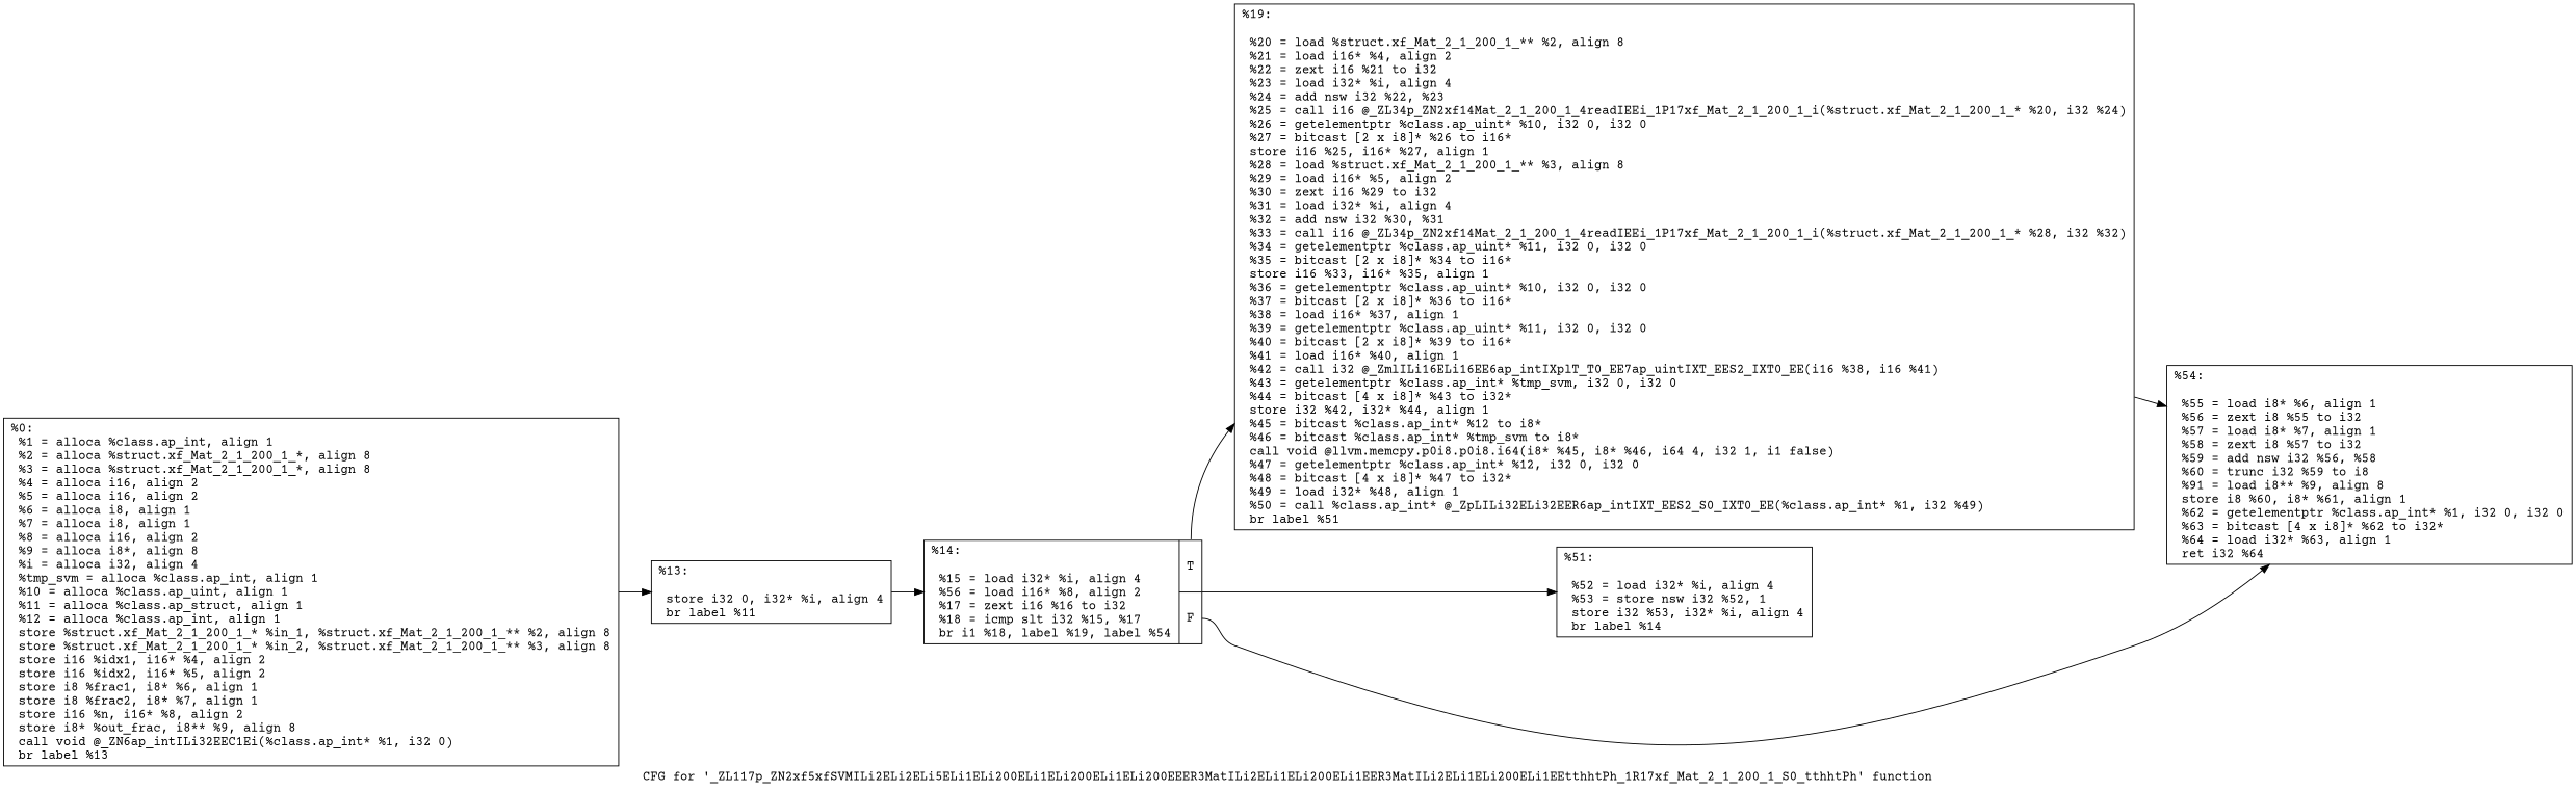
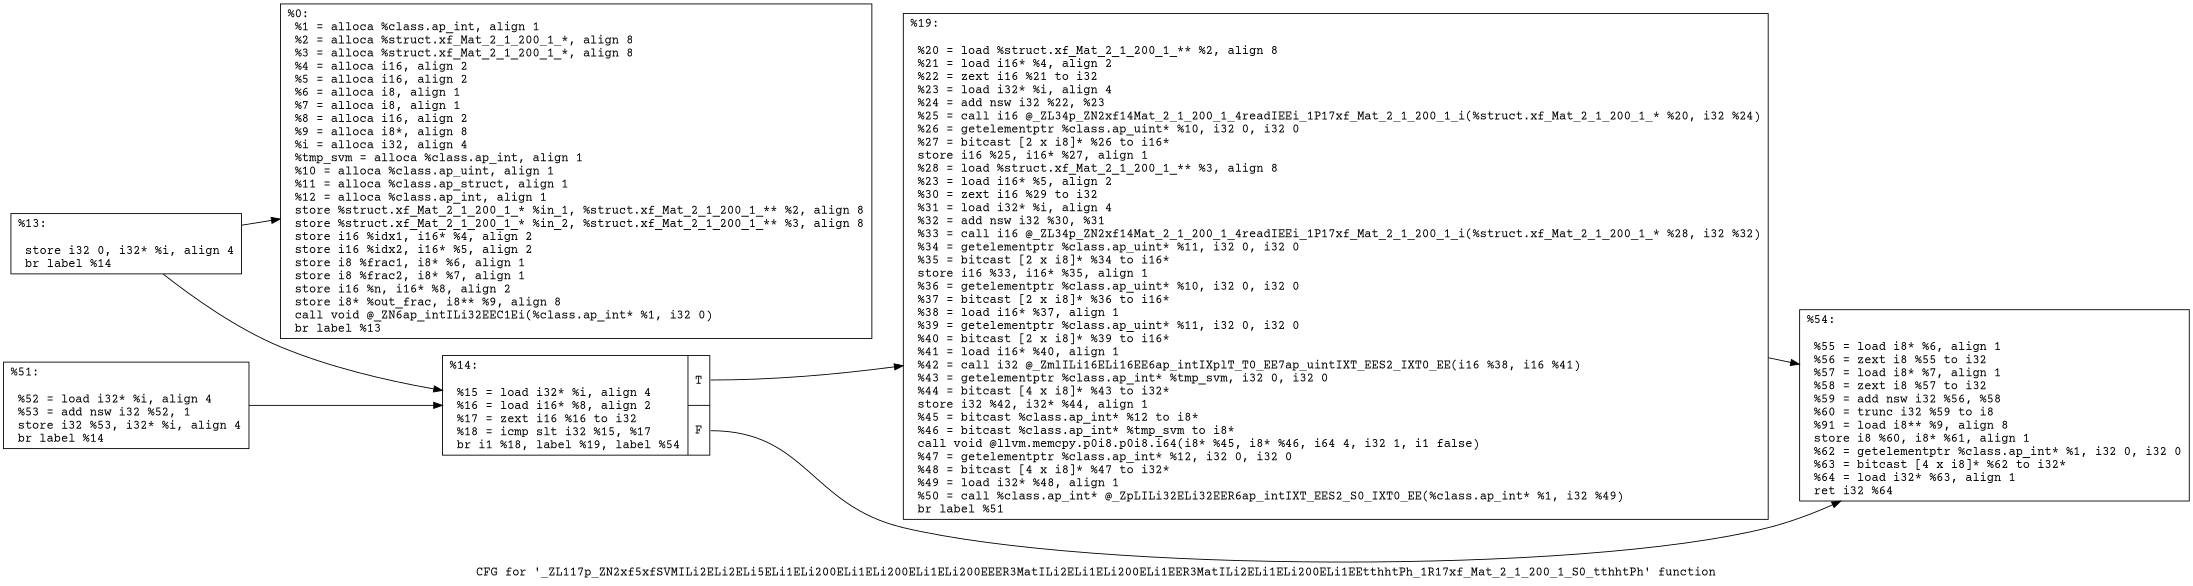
  digraph {
    fontname="Courier Prime"
    label="CFG for '_ZL117p_ZN2xf5xfSVMILi2ELi2ELi5ELi1ELi200ELi1ELi200ELi1ELi200EEER3MatILi2ELi1ELi200ELi1EER3MatILi2ELi1ELi200ELi1EEtthhtPh_1R17xf_Mat_2_1_200_1_S0_tthhtPh' function"
    rankdir=LR
    node [fontname="Courier Prime" shape=record]
    edge [fontname="Courier Prime"]
    n1 [label="{%0:\l  %1 = alloca %class.ap_int, align 1\l  %2 = alloca %struct.xf_Mat_2_1_200_1_*, align 8\l  %3 = alloca %struct.xf_Mat_2_1_200_1_*, align 8\l  %4 = alloca i16, align 2\l  %5 = alloca i16, align 2\l  %6 = alloca i8, align 1\l  %7 = alloca i8, align 1\l  %8 = alloca i16, align 2\l  %9 = alloca i8*, align 8\l  %i = alloca i32, align 4\l  %tmp_svm = alloca %class.ap_int, align 1\l  %10 = alloca %class.ap_uint, align 1\l  %11 = alloca %class.ap_struct, align 1\l  %12 = alloca %class.ap_int, align 1\l  store %struct.xf_Mat_2_1_200_1_* %in_1, %struct.xf_Mat_2_1_200_1_** %2, align 8\l  store %struct.xf_Mat_2_1_200_1_* %in_2, %struct.xf_Mat_2_1_200_1_** %3, align 8\l  store i16 %idx1, i16* %4, align 2\l  store i16 %idx2, i16* %5, align 2\l  store i8 %frac1, i8* %6, align 1\l  store i8 %frac2, i8* %7, align 1\l  store i16 %n, i16* %8, align 2\l  store i8* %out_frac, i8** %9, align 8\l  call void @_ZN6ap_intILi32EEC1Ei(%class.ap_int* %1, i32 0)\l  br label %13\l}"]
-   n2 [label="{%13:\l\l  store i32 0, i32* %i, align 4\l  br label %11\l}"]
-   n3 [label="{%14:\l\l  %15 = load i32* %i, align 4\l  %56 = load i16* %8, align 2\l  %17 = zext i16 %16 to i32\l  %18 = icmp slt i32 %15, %17\l  br i1 %18, label %19, label %54\l|{<s0>T|<s1>F}}"]
-   n4 [label="{%19:\l\l  %20 = load %struct.xf_Mat_2_1_200_1_** %2, align 8\l  %21 = load i16* %4, align 2\l  %22 = zext i16 %21 to i32\l  %23 = load i32* %i, align 4\l  %24 = add nsw i32 %22, %23\l  %25 = call i16 @_ZL34p_ZN2xf14Mat_2_1_200_1_4readIEEi_1P17xf_Mat_2_1_200_1_i(%struct.xf_Mat_2_1_200_1_* %20, i32 %24)\l  %26 = getelementptr %class.ap_uint* %10, i32 0, i32 0\l  %27 = bitcast [2 x i8]* %26 to i16*\l  store i16 %25, i16* %27, align 1\l  %28 = load %struct.xf_Mat_2_1_200_1_** %3, align 8\l  %29 = load i16* %5, align 2\l  %30 = zext i16 %29 to i32\l  %31 = load i32* %i, align 4\l  %32 = add nsw i32 %30, %31\l  %33 = call i16 @_ZL34p_ZN2xf14Mat_2_1_200_1_4readIEEi_1P17xf_Mat_2_1_200_1_i(%struct.xf_Mat_2_1_200_1_* %28, i32 %32)\l  %34 = getelementptr %class.ap_uint* %11, i32 0, i32 0\l  %35 = bitcast [2 x i8]* %34 to i16*\l  store i16 %33, i16* %35, align 1\l  %36 = getelementptr %class.ap_uint* %10, i32 0, i32 0\l  %37 = bitcast [2 x i8]* %36 to i16*\l  %38 = load i16* %37, align 1\l  %39 = getelementptr %class.ap_uint* %11, i32 0, i32 0\l  %40 = bitcast [2 x i8]* %39 to i16*\l  %41 = load i16* %40, align 1\l  %42 = call i32 @_ZmlILi16ELi16EE6ap_intIXplT_T0_EE7ap_uintIXT_EES2_IXT0_EE(i16 %38, i16 %41)\l  %43 = getelementptr %class.ap_int* %tmp_svm, i32 0, i32 0\l  %44 = bitcast [4 x i8]* %43 to i32*\l  store i32 %42, i32* %44, align 1\l  %45 = bitcast %class.ap_int* %12 to i8*\l  %46 = bitcast %class.ap_int* %tmp_svm to i8*\l  call void @llvm.memcpy.p0i8.p0i8.i64(i8* %45, i8* %46, i64 4, i32 1, i1 false)\l  %47 = getelementptr %class.ap_int* %12, i32 0, i32 0\l  %48 = bitcast [4 x i8]* %47 to i32*\l  %49 = load i32* %48, align 1\l  %50 = call %class.ap_int* @_ZpLILi32ELi32EER6ap_intIXT_EES2_S0_IXT0_EE(%class.ap_int* %1, i32 %49)\l  br label %51\l}"]
+   n2 [label="{%13:\l\l  store i32 0, i32* %i, align 4\l  br label %14\l}"]
+   n3 [label="{%14:\l\l  %15 = load i32* %i, align 4\l  %16 = load i16* %8, align 2\l  %17 = zext i16 %16 to i32\l  %18 = icmp slt i32 %15, %17\l  br i1 %18, label %19, label %54\l|{<s0>T|<s1>F}}"]
+   n4 [label="{%19:\l\l  %20 = load %struct.xf_Mat_2_1_200_1_** %2, align 8\l  %21 = load i16* %4, align 2\l  %22 = zext i16 %21 to i32\l  %23 = load i32* %i, align 4\l  %24 = add nsw i32 %22, %23\l  %25 = call i16 @_ZL34p_ZN2xf14Mat_2_1_200_1_4readIEEi_1P17xf_Mat_2_1_200_1_i(%struct.xf_Mat_2_1_200_1_* %20, i32 %24)\l  %26 = getelementptr %class.ap_uint* %10, i32 0, i32 0\l  %27 = bitcast [2 x i8]* %26 to i16*\l  store i16 %25, i16* %27, align 1\l  %28 = load %struct.xf_Mat_2_1_200_1_** %3, align 8\l  %23 = load i16* %5, align 2\l  %30 = zext i16 %29 to i32\l  %31 = load i32* %i, align 4\l  %32 = add nsw i32 %30, %31\l  %33 = call i16 @_ZL34p_ZN2xf14Mat_2_1_200_1_4readIEEi_1P17xf_Mat_2_1_200_1_i(%struct.xf_Mat_2_1_200_1_* %28, i32 %32)\l  %34 = getelementptr %class.ap_uint* %11, i32 0, i32 0\l  %35 = bitcast [2 x i8]* %34 to i16*\l  store i16 %33, i16* %35, align 1\l  %36 = getelementptr %class.ap_uint* %10, i32 0, i32 0\l  %37 = bitcast [2 x i8]* %36 to i16*\l  %38 = load i16* %37, align 1\l  %39 = getelementptr %class.ap_uint* %11, i32 0, i32 0\l  %40 = bitcast [2 x i8]* %39 to i16*\l  %41 = load i16* %40, align 1\l  %42 = call i32 @_ZmlILi16ELi16EE6ap_intIXplT_T0_EE7ap_uintIXT_EES2_IXT0_EE(i16 %38, i16 %41)\l  %43 = getelementptr %class.ap_int* %tmp_svm, i32 0, i32 0\l  %44 = bitcast [4 x i8]* %43 to i32*\l  store i32 %42, i32* %44, align 1\l  %45 = bitcast %class.ap_int* %12 to i8*\l  %46 = bitcast %class.ap_int* %tmp_svm to i8*\l  call void @llvm.memcpy.p0i8.p0i8.i64(i8* %45, i8* %46, i64 4, i32 1, i1 false)\l  %47 = getelementptr %class.ap_int* %12, i32 0, i32 0\l  %48 = bitcast [4 x i8]* %47 to i32*\l  %49 = load i32* %48, align 1\l  %50 = call %class.ap_int* @_ZpLILi32ELi32EER6ap_intIXT_EES2_S0_IXT0_EE(%class.ap_int* %1, i32 %49)\l  br label %51\l}"]
    n5 [label="{%54:\l\l  %55 = load i8* %6, align 1\l  %56 = zext i8 %55 to i32\l  %57 = load i8* %7, align 1\l  %58 = zext i8 %57 to i32\l  %59 = add nsw i32 %56, %58\l  %60 = trunc i32 %59 to i8\l  %91 = load i8** %9, align 8\l  store i8 %60, i8* %61, align 1\l  %62 = getelementptr %class.ap_int* %1, i32 0, i32 0\l  %63 = bitcast [4 x i8]* %62 to i32*\l  %64 = load i32* %63, align 1\l  ret i32 %64\l}"]
-   n6 [label="{%51:\l\l  %52 = load i32* %i, align 4\l  %53 = store nsw i32 %52, 1\l  store i32 %53, i32* %i, align 4\l  br label %14\l}"]
-   n1 -> n2
+   n6 [label="{%51:\l\l  %52 = load i32* %i, align 4\l  %53 = add nsw i32 %52, 1\l  store i32 %53, i32* %i, align 4\l  br label %14\l}"]
+   n2 -> n1
    n2 -> n3
    n3 -> n4 [tailport=s0]
    n3 -> n5 [tailport=s1]
    n4 -> n5
-   n3 -> n6
+   n6 -> n3
  }
